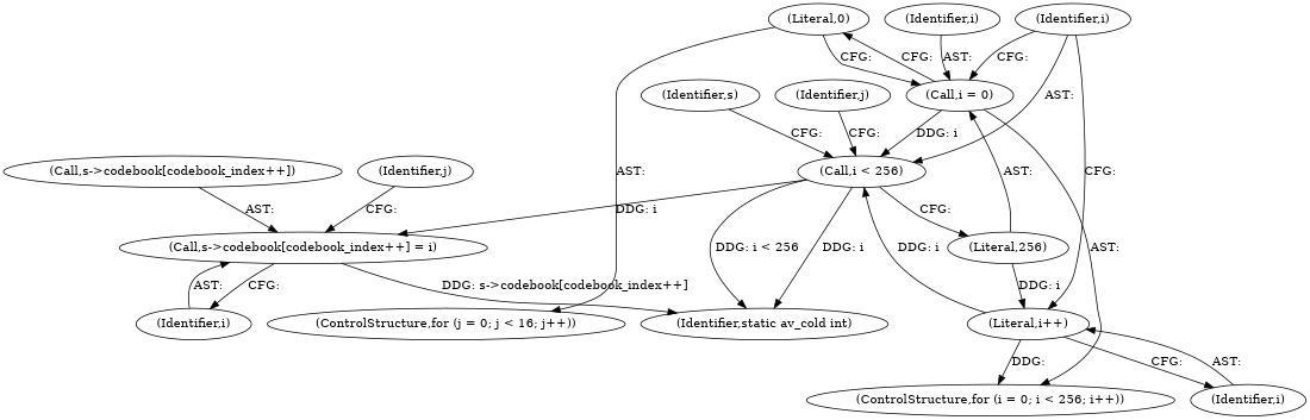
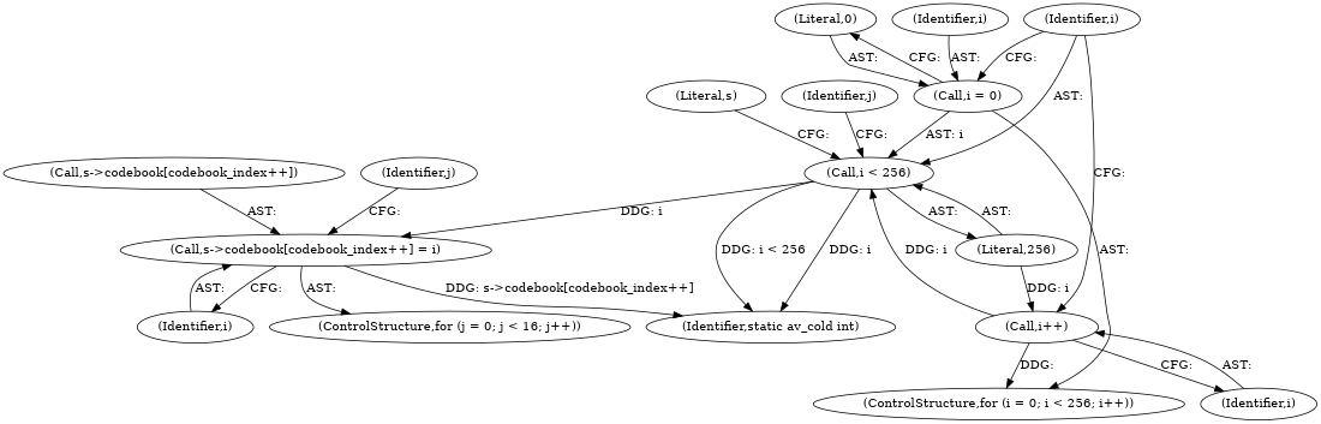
  digraph {
    n1 [label="(Call,s->codebook[codebook_index++] = i)"]
    n2 [label="(Identifier,i)"]
    n3 [label="(ControlStructure,for (j = 0; j < 16; j++))"]
    n4 [label="(Identifier,static av_cold int)"]
    n5 [label="(Call,i < 256)"]
    n6 [label="(Literal,256)"]
-   n7 [label="(Literal,i++)"]
+   n7 [label="(Call,i++)"]
    n8 [label="(ControlStructure,for (i = 0; i < 256; i++))"]
    n9 [label="(Identifier,i)"]
    n10 [label="(Call,i = 0)"]
    n11 [label="(Literal,0)"]
    n12 [label="(Identifier,j)"]
    n13 [label="(Identifier,i)"]
-   n14 [label="(Identifier,s)"]
+   n14 [label="(Literal,s)"]
    n15 [label="(Call,s->codebook[codebook_index++])"]
    n16 [label="(Identifier,i)"]
    n17 [label="(Identifier,j)"]
    n1 -> n2 [label="CFG: "]
-   n11 -> n3 [label="AST: "]
+   n1 -> n3 [label="AST: "]
    n1 -> n4 [label="DDG: s->codebook[codebook_index++]"]
    n2 -> n1 [label="AST: "]
    n5 -> n1 [label="DDG: i"]
    n5 -> n4 [label="DDG: i"]
    n5 -> n4 [label="DDG: i < 256"]
-   n5 -> n6 [label="CFG: "]
-   n6 -> n10 [label="AST: "]
+   n5 -> n6 [label="AST: "]
+   n6 -> n5 [label="AST: "]
    n6 -> n7 [label="DDG: i"]
    n7 -> n5 [label="DDG: i"]
    n7 -> n8 [label="DDG: "]
    n7 -> n9 [label="CFG: "]
    n9 -> n7 [label="AST: "]
-   n10 -> n5 [label="DDG: i"]
+   n10 -> n5 [label="AST: i"]
    n10 -> n8 [label="AST: "]
    n10 -> n11 [label="CFG: "]
-   n11 -> n10 [label="CFG: "]
+   n11 -> n10 [label="AST: "]
    n12 -> n1 [label="CFG: "]
    n13 -> n5 [label="AST: "]
    n13 -> n7 [label="CFG: "]
    n13 -> n10 [label="CFG: "]
    n14 -> n5 [label="CFG: "]
    n15 -> n1 [label="AST: "]
    n16 -> n10 [label="AST: "]
    n17 -> n5 [label="CFG: "]
  }
